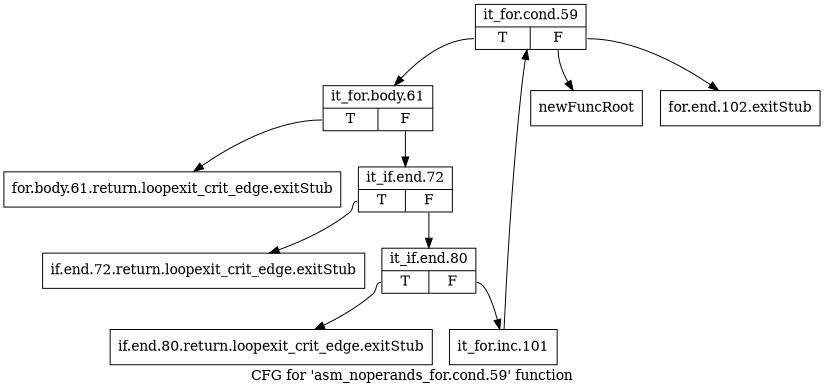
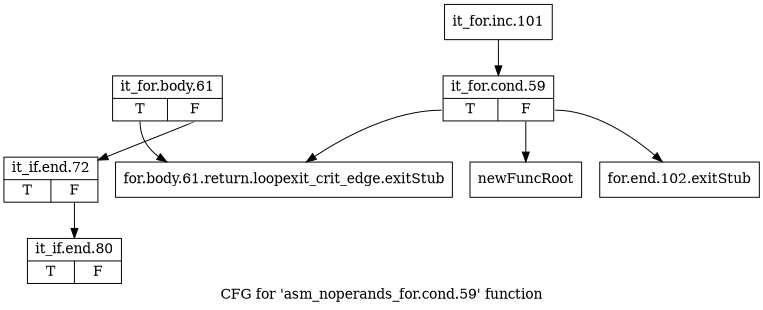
  digraph {
    label="CFG for 'asm_noperands_for.cond.59' function"
    node [shape=record]
    edge [tailport=s1]
    n1 [label="{newFuncRoot}"]
    n2 [label="{it_for.cond.59|{<s0>T|<s1>F}}"]
    n3 [label="{for.end.102.exitStub}"]
    n4 [label="{it_for.body.61|{<s0>T|<s1>F}}"]
    n5 [label="{for.body.61.return.loopexit_crit_edge.exitStub}"]
    n6 [label="{it_if.end.72|{<s0>T|<s1>F}}"]
-   n7 [label="{if.end.72.return.loopexit_crit_edge.exitStub}"]
-   n8 [label="{if.end.80.return.loopexit_crit_edge.exitStub}"]
    n9 [label="{it_if.end.80|{<s0>T|<s1>F}}"]
    n10 [label="{it_for.inc.101}"]
    n2 -> n1
    n2 -> n3
-   n2 -> n4 [tailport=s0]
+   n2 -> n5 [tailport=s0]
    n4 -> n5 [tailport=s0]
    n4 -> n6
-   n6 -> n7 [tailport=s0]
    n6 -> n9
-   n9 -> n8 [tailport=s0]
-   n9 -> n10
    n10 -> n2
  }
